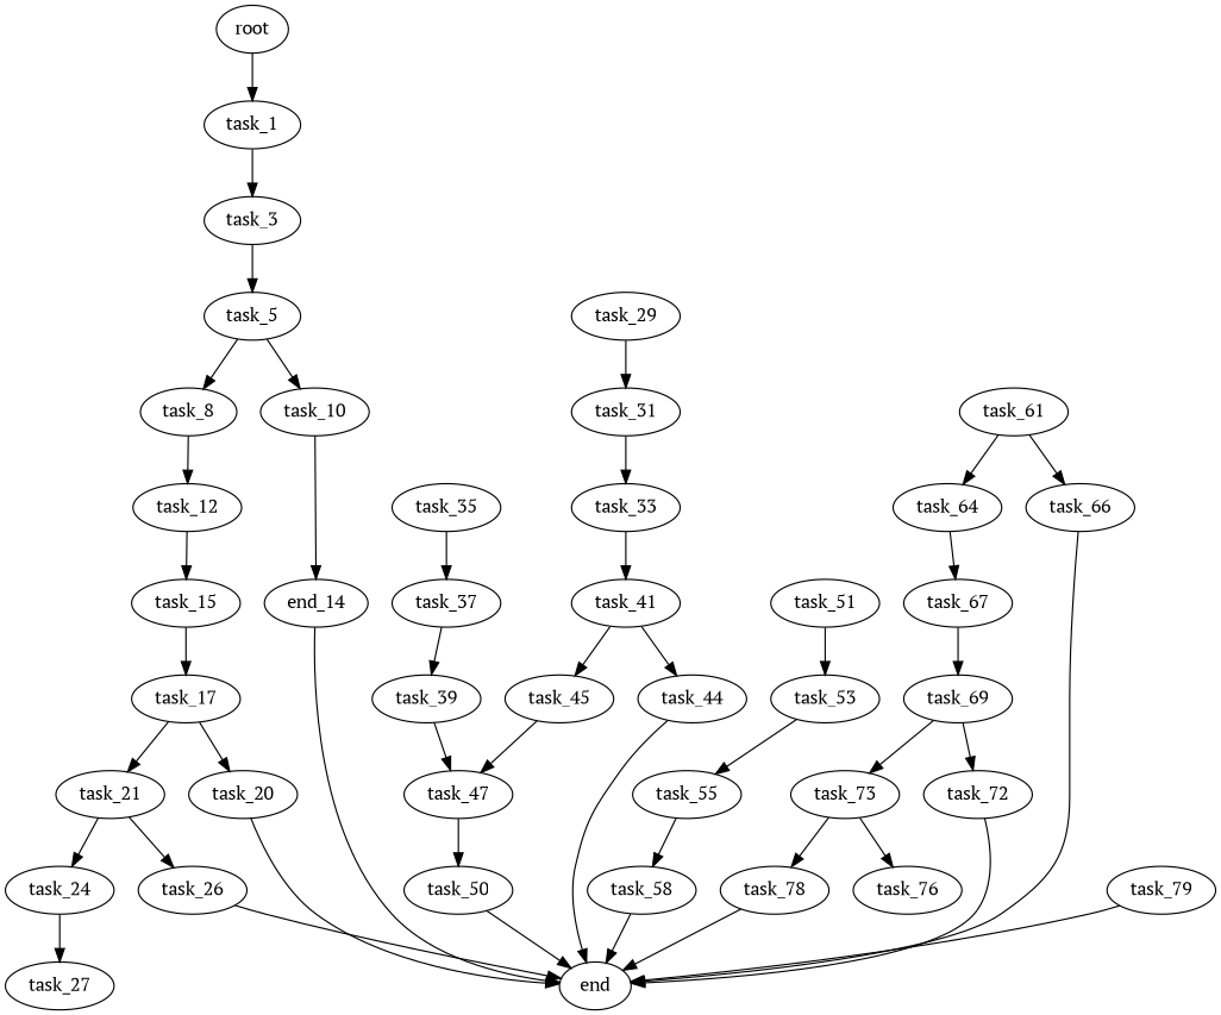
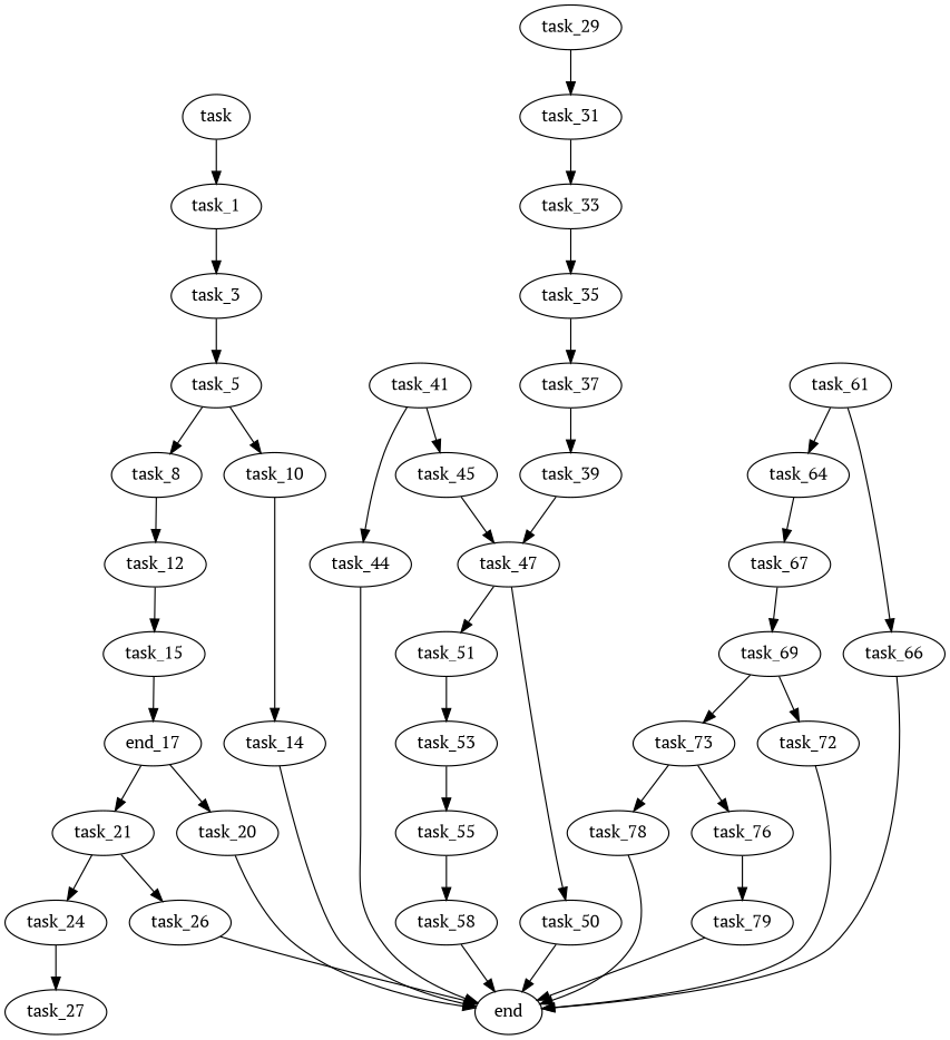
  digraph {
    fontname="PT Serif"
    node [fontname="PT Serif"]
    edge [fontname="PT Serif"]
-   root
+   root [label=task]
    task_1
    task_3
    task_5
    task_8
    task_10
    task_12
-   task_14 [label=end_14]
+   task_14
    task_15
    end
-   task_17
+   task_17 [label=end_17]
    task_20
    task_21
    task_24
    task_26
    task_27
    task_29
    task_31
    task_33
    task_35
    task_37
    task_39
    task_47
    task_41
    task_44
    task_45
    task_50
    task_51
    task_53
    task_55
    task_58
    task_61
    task_64
    task_66
    task_67
    task_69
    task_72
    task_73
    task_76
    task_78
    task_79
    root -> task_1
    task_1 -> task_3
    task_3 -> task_5
    task_5 -> task_8
    task_5 -> task_10
    task_8 -> task_12
    task_10 -> task_14
    task_12 -> task_15
    task_14 -> end
    task_15 -> task_17
    task_17 -> task_20
    task_17 -> task_21
    task_20 -> end
    task_21 -> task_24
    task_21 -> task_26
    task_24 -> task_27
    task_26 -> end
    task_29 -> task_31
    task_31 -> task_33
-   task_33 -> task_41
+   task_33 -> task_35
    task_35 -> task_37
    task_37 -> task_39
    task_39 -> task_47
    task_47 -> task_50
+   task_47 -> task_51
    task_41 -> task_44
    task_41 -> task_45
    task_44 -> end
    task_45 -> task_47
    task_50 -> end
    task_51 -> task_53
    task_53 -> task_55
    task_55 -> task_58
    task_58 -> end
    task_61 -> task_64
    task_61 -> task_66
    task_64 -> task_67
    task_66 -> end
    task_67 -> task_69
    task_69 -> task_72
    task_69 -> task_73
    task_72 -> end
    task_73 -> task_76
    task_73 -> task_78
+   task_76 -> task_79
    task_78 -> end
    task_79 -> end
  }
